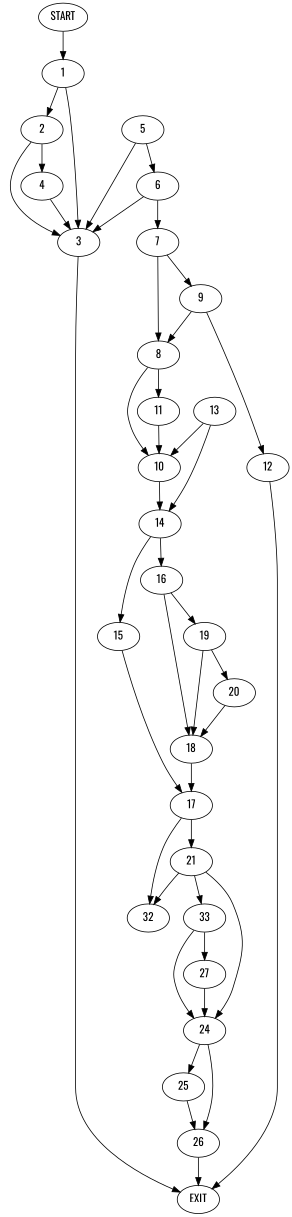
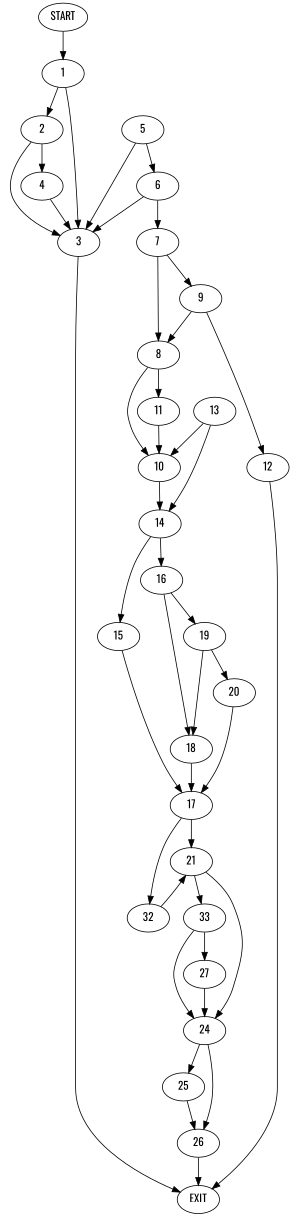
  digraph {
    fontname=Oswald
    node [fontname=Oswald]
    edge [fontname=Oswald]
    n1 [label=START]
    1
    2
    3
    n5 [label=EXIT]
    4
    5
    6
    7
    8
    9
    10
    11
    12
    14
    13
    15
    16
    17
    18
    19
    21
    n23 [label=32]
    20
    n25 [label=33]
    24
    27
    25
    26
    n1 -> 1
    1 -> 2
    1 -> 3
    2 -> 3
    2 -> 4
    3 -> n5
    4 -> 3
    5 -> 3
    5 -> 6
    6 -> 3
    6 -> 7
    7 -> 8
    7 -> 9
    8 -> 10
    8 -> 11
    9 -> 8
    9 -> 12
    10 -> 14
    11 -> 10
    12 -> n5
    14 -> 15
    14 -> 16
    13 -> 10
    13 -> 14
    15 -> 17
    16 -> 18
    16 -> 19
    17 -> 21
    17 -> n23
    18 -> 17
    19 -> 18
    19 -> 20
    21 -> n25
    21 -> 24
-   21 -> n23
-   20 -> 18
+   n23 -> 21
+   20 -> 17
    n25 -> 24
    n25 -> 27
    24 -> 25
    24 -> 26
    27 -> 24
    25 -> 26
    26 -> n5
  }
